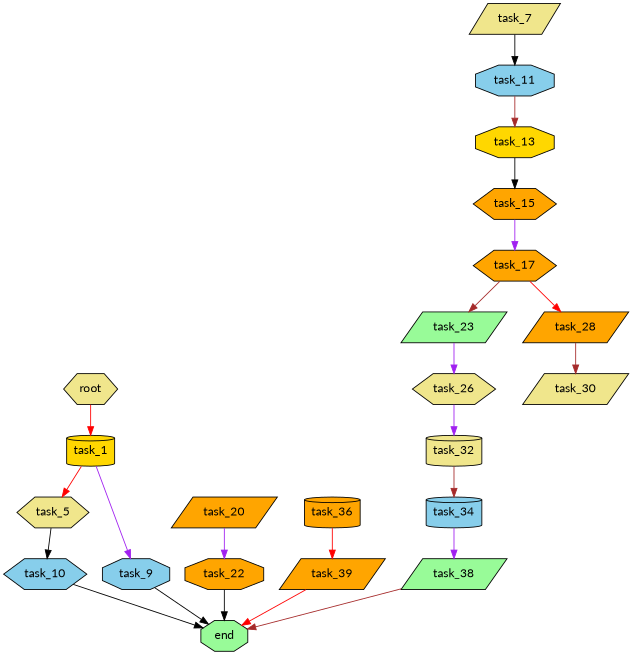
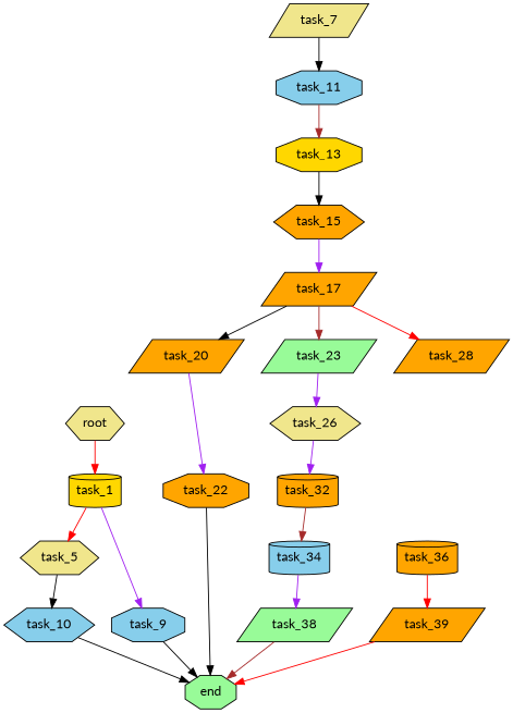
  digraph {
    fontname=Lato
    node [fillcolor=orange fontname=Lato shape=parallelogram style=filled]
    edge [color=black fontname=Lato]
    root [fillcolor=khaki shape=hexagon]
    task_1 [fillcolor=gold shape=cylinder]
    task_5 [fillcolor=khaki shape=hexagon]
    task_9 [fillcolor=skyblue shape=octagon]
    task_10 [fillcolor=skyblue shape=hexagon]
    task_7 [fillcolor=khaki]
    task_11 [fillcolor=skyblue shape=octagon]
    end [fillcolor=palegreen shape=octagon]
    task_13 [fillcolor=gold shape=octagon]
    task_15 [shape=hexagon]
-   task_17 [shape=hexagon]
+   task_17
    task_20
    task_23 [fillcolor=palegreen]
    task_28
    task_22 [shape=octagon]
    task_26 [fillcolor=khaki shape=hexagon]
-   task_32 [fillcolor=khaki shape=cylinder]
-   task_30 [fillcolor=khaki]
+   task_32 [shape=cylinder]
    task_34 [fillcolor=skyblue shape=cylinder]
    task_36 [shape=cylinder]
    task_39
    task_38 [fillcolor=palegreen]
    root -> task_1 [color=red]
    task_1 -> task_5 [color=red]
    task_1 -> task_9 [color=purple]
    task_5 -> task_10
    task_9 -> end
    task_10 -> end
    task_7 -> task_11
    task_11 -> task_13 [color=brown]
    task_13 -> task_15
    task_15 -> task_17 [color=purple]
+   task_17 -> task_20
    task_17 -> task_23 [color=brown]
    task_17 -> task_28 [color=red]
    task_20 -> task_22 [color=purple]
    task_23 -> task_26 [color=purple]
-   task_28 -> task_30 [color=brown]
    task_22 -> end
    task_26 -> task_32 [color=purple]
    task_32 -> task_34 [color=brown]
    task_34 -> task_38 [color=purple]
    task_36 -> task_39 [color=red]
    task_39 -> end [color=red]
    task_38 -> end [color=brown]
  }
